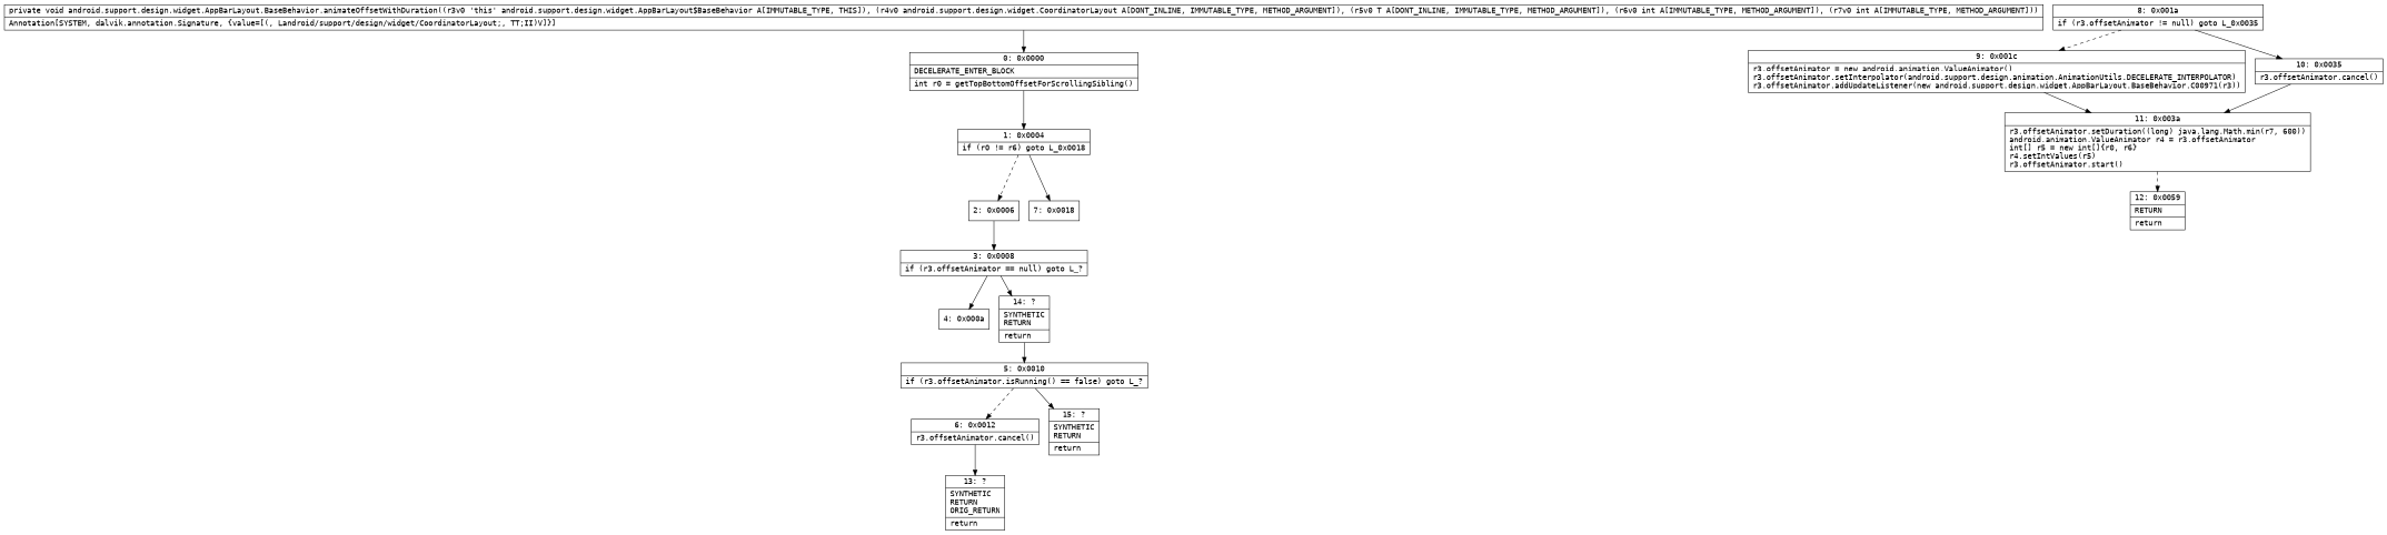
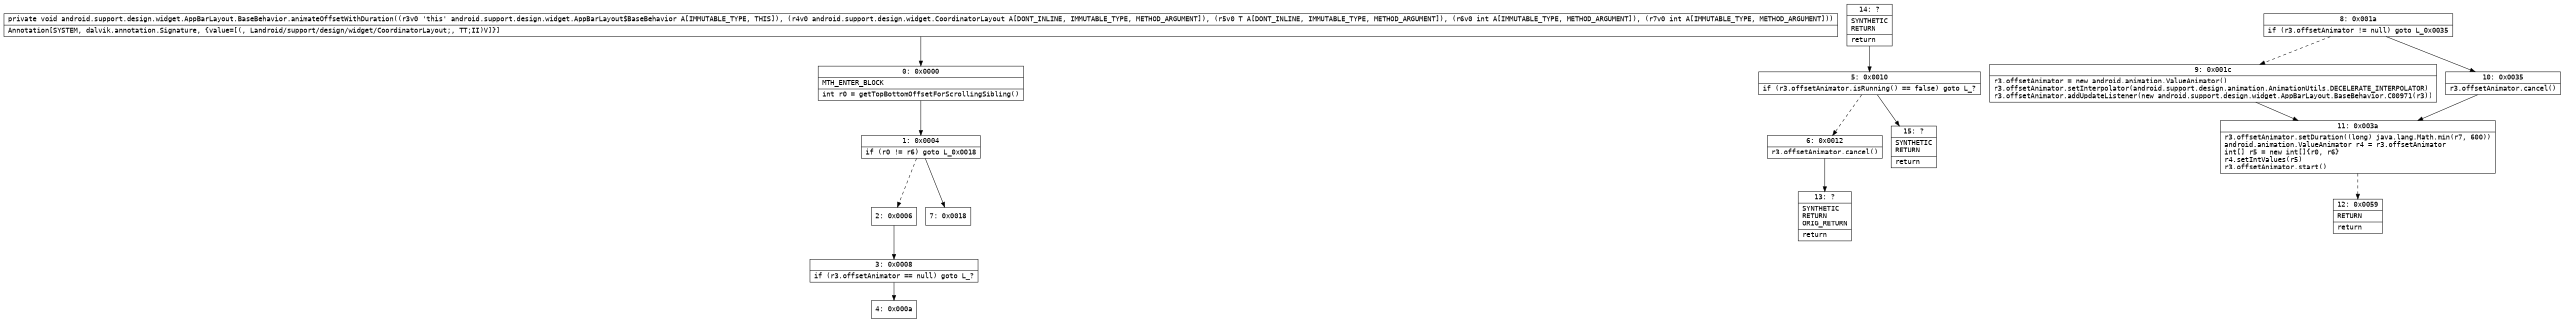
  digraph {
    fontname="DejaVu Sans Mono"
    node [fontname="DejaVu Sans Mono" shape=record]
    edge [fontname="DejaVu Sans Mono"]
-   n1 [label="{0\:\ 0x0000|DECELERATE_ENTER_BLOCK\l|int r0 = getTopBottomOffsetForScrollingSibling()\l}"]
+   n1 [label="{0\:\ 0x0000|MTH_ENTER_BLOCK\l|int r0 = getTopBottomOffsetForScrollingSibling()\l}"]
    n2 [label="{1\:\ 0x0004|if (r0 != r6) goto L_0x0018\l}"]
    n3 [label="{2\:\ 0x0006}"]
    n4 [label="{7\:\ 0x0018}"]
    n5 [label="{3\:\ 0x0008|if (r3.offsetAnimator == null) goto L_?\l}"]
    n6 [label="{4\:\ 0x000a}"]
    n7 [label="{14\:\ ?|SYNTHETIC\lRETURN\l|return\l}"]
    n8 [label="{5\:\ 0x0010|if (r3.offsetAnimator.isRunning() == false) goto L_?\l}"]
    n9 [label="{6\:\ 0x0012|r3.offsetAnimator.cancel()\l}"]
    n10 [label="{15\:\ ?|SYNTHETIC\lRETURN\l|return\l}"]
    n11 [label="{13\:\ ?|SYNTHETIC\lRETURN\lORIG_RETURN\l|return\l}"]
    n12 [label="{8\:\ 0x001a|if (r3.offsetAnimator != null) goto L_0x0035\l}"]
    n13 [label="{9\:\ 0x001c|r3.offsetAnimator = new android.animation.ValueAnimator()\lr3.offsetAnimator.setInterpolator(android.support.design.animation.AnimationUtils.DECELERATE_INTERPOLATOR)\lr3.offsetAnimator.addUpdateListener(new android.support.design.widget.AppBarLayout.BaseBehavior.C00971(r3))\l}"]
    n14 [label="{10\:\ 0x0035|r3.offsetAnimator.cancel()\l}"]
    n15 [label="{11\:\ 0x003a|r3.offsetAnimator.setDuration((long) java.lang.Math.min(r7, 600))\landroid.animation.ValueAnimator r4 = r3.offsetAnimator\lint[] r5 = new int[]\{r0, r6\}\lr4.setIntValues(r5)\lr3.offsetAnimator.start()\l}"]
    n16 [label="{12\:\ 0x0059|RETURN\l|return\l}"]
    n17 [label="{private void android.support.design.widget.AppBarLayout.BaseBehavior.animateOffsetWithDuration((r3v0 'this' android.support.design.widget.AppBarLayout$BaseBehavior A[IMMUTABLE_TYPE, THIS]), (r4v0 android.support.design.widget.CoordinatorLayout A[DONT_INLINE, IMMUTABLE_TYPE, METHOD_ARGUMENT]), (r5v0 T A[DONT_INLINE, IMMUTABLE_TYPE, METHOD_ARGUMENT]), (r6v0 int A[IMMUTABLE_TYPE, METHOD_ARGUMENT]), (r7v0 int A[IMMUTABLE_TYPE, METHOD_ARGUMENT]))  | Annotation[SYSTEM, dalvik.annotation.Signature, \{value=[(, Landroid\/support\/design\/widget\/CoordinatorLayout;, TT;II)V]\}]\l}"]
    n1 -> n2
    n2 -> n3 [style=dashed]
    n2 -> n4
    n3 -> n5
    n5 -> n6 [style=solid]
-   n5 -> n7
    n7 -> n8
    n8 -> n9 [style=dashed]
    n8 -> n10
    n9 -> n11
    n12 -> n13 [style=dashed]
    n12 -> n14
    n13 -> n15
    n14 -> n15
    n15 -> n16 [style=dashed]
    n17 -> n1
  }
